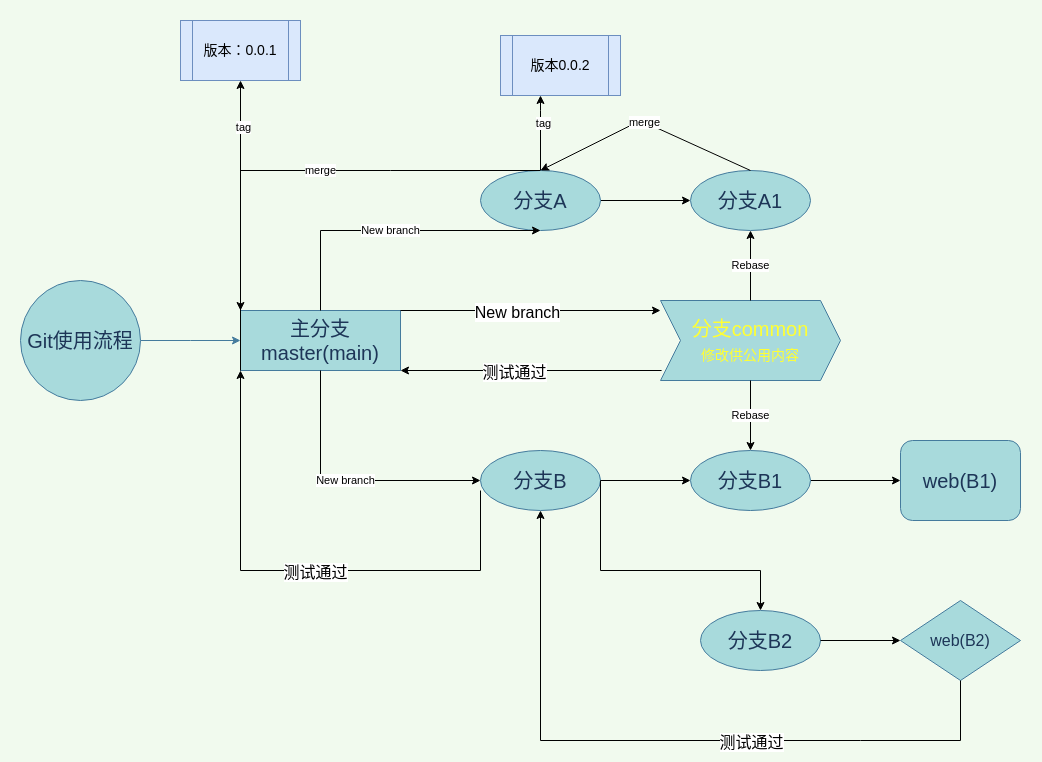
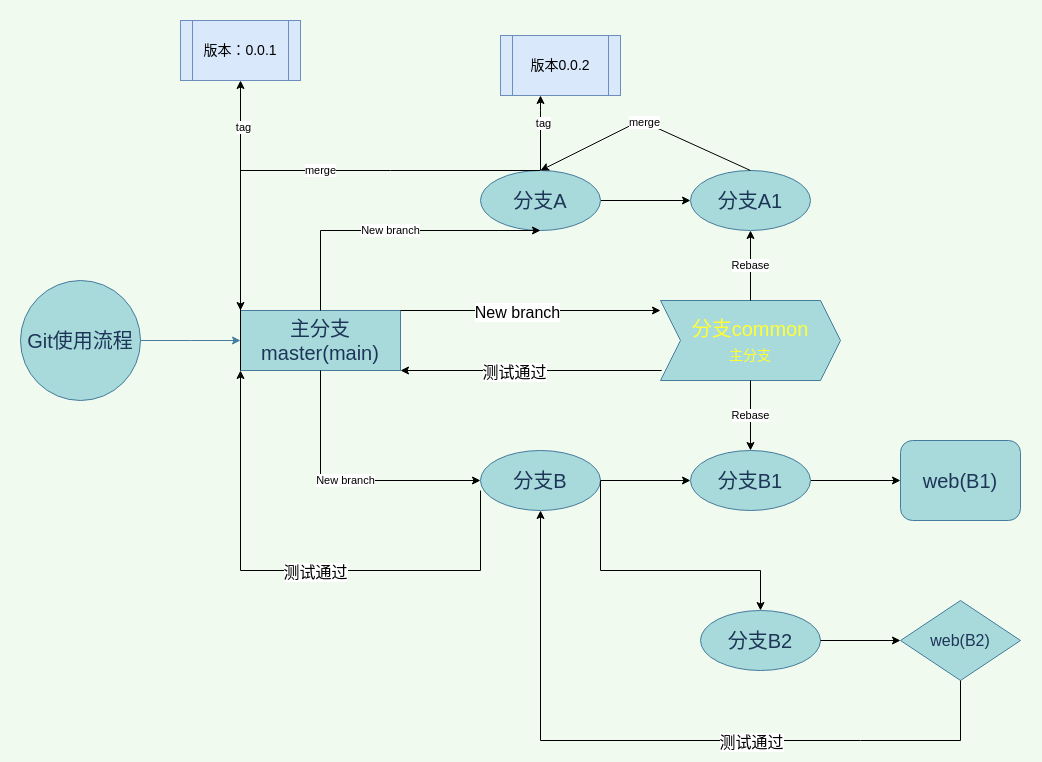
  <mxCell id="0" />
  <mxCell id="1" parent="0" />
  <mxCell id="2" value="" style="edgeStyle=orthogonalEdgeStyle;rounded=0;orthogonalLoop=1;jettySize=auto;html=1;fontSize=20;labelBackgroundColor=#F1FAEE;strokeColor=#457B9D;fontColor=#1D3557;" parent="1" source="3" edge="1"><mxGeometry relative="1" as="geometry"><mxPoint x="240" y="340" as="targetPoint" /></mxGeometry></mxCell>
  <mxCell id="3" value="Git使用流程" style="ellipse;whiteSpace=wrap;html=1;aspect=fixed;shadow=0;fontSize=20;fillColor=#A8DADC;strokeColor=#457B9D;fontColor=#1D3557;" parent="1" vertex="1"><mxGeometry x="20" y="280" width="120" height="120" as="geometry" /></mxCell>
  <mxCell id="4" value="主分支&lt;br&gt;master(main)" style="rounded=0;whiteSpace=wrap;html=1;shadow=0;fontSize=20;fillColor=#A8DADC;strokeColor=#457B9D;fontColor=#1D3557;" parent="1" vertex="1"><mxGeometry x="240" y="310" width="160" height="60" as="geometry" /></mxCell>
  <mxCell id="5" value="" style="edgeStyle=orthogonalEdgeStyle;rounded=0;orthogonalLoop=1;jettySize=auto;html=1;" parent="1" source="8" target="12" edge="1"><mxGeometry relative="1" as="geometry" /></mxCell>
  <mxCell id="6" value="" style="edgeStyle=orthogonalEdgeStyle;rounded=0;orthogonalLoop=1;jettySize=auto;html=1;" parent="1" source="8" target="28" edge="1"><mxGeometry relative="1" as="geometry"><Array as="points"><mxPoint x="540" y="110" /><mxPoint x="540" y="110" /></Array></mxGeometry></mxCell>
  <mxCell id="7" value="tag" style="edgeLabel;html=1;align=center;verticalAlign=middle;resizable=0;points=[];" vertex="1" connectable="0" parent="6"><mxGeometry x="0.289" y="-2" relative="1" as="geometry"><mxPoint as="offset" /></mxGeometry></mxCell>
  <mxCell id="8" value="分支A" style="ellipse;whiteSpace=wrap;html=1;fontSize=20;rounded=0;shadow=0;fillColor=#A8DADC;strokeColor=#457B9D;fontColor=#1D3557;" parent="1" vertex="1"><mxGeometry x="480" y="170" width="120" height="60" as="geometry" /></mxCell>
  <mxCell id="9" value="分支B" style="ellipse;whiteSpace=wrap;html=1;fontSize=20;rounded=0;shadow=0;fillColor=#A8DADC;strokeColor=#457B9D;fontColor=#1D3557;" parent="1" vertex="1"><mxGeometry x="480" y="450" width="120" height="60" as="geometry" /></mxCell>
- <mxCell id="10" value="&lt;font style=&quot;&quot;&gt;&lt;font style=&quot;font-size: 20px;&quot;&gt;分支common&lt;/font&gt;&lt;br&gt;&lt;span style=&quot;font-size: 14px;&quot;&gt;修改供公用内容&lt;/span&gt;&lt;/font&gt;" style="shape=step;perimeter=stepPerimeter;whiteSpace=wrap;html=1;fixedSize=1;fontSize=20;fillColor=#A8DADC;strokeColor=#457B9D;fontColor=#FFFF33;rounded=0;shadow=0;" parent="1" vertex="1"><mxGeometry x="660" y="300" width="180" height="80" as="geometry" /></mxCell>
+ <mxCell id="10" value="&lt;font style=&quot;&quot;&gt;&lt;font style=&quot;font-size: 20px;&quot;&gt;分支common&lt;/font&gt;&lt;br&gt;&lt;span style=&quot;font-size: 14px;&quot;&gt;主分支&lt;/span&gt;&lt;/font&gt;" style="shape=step;perimeter=stepPerimeter;whiteSpace=wrap;html=1;fixedSize=1;fontSize=20;fillColor=#A8DADC;strokeColor=#457B9D;fontColor=#FFFF33;rounded=0;shadow=0;" parent="1" vertex="1"><mxGeometry x="660" y="300" width="180" height="80" as="geometry" /></mxCell>
  <mxCell id="11" value="Rebase" style="endArrow=classic;html=1;rounded=0;exitX=0.5;exitY=0;exitDx=0;exitDy=0;entryX=0.5;entryY=1;entryDx=0;entryDy=0;" parent="1" source="10" target="12" edge="1"><mxGeometry relative="1" as="geometry"><mxPoint x="520" y="380" as="sourcePoint" /><mxPoint x="680" y="380" as="targetPoint" /></mxGeometry></mxCell>
  <mxCell id="12" value="分支A1" style="ellipse;whiteSpace=wrap;html=1;fontSize=20;fillColor=#A8DADC;strokeColor=#457B9D;fontColor=#1D3557;rounded=0;shadow=0;" parent="1" vertex="1"><mxGeometry x="690" y="170" width="120" height="60" as="geometry" /></mxCell>
  <mxCell id="13" value="New branch" style="endArrow=classic;html=1;rounded=0;entryX=0.5;entryY=1;entryDx=0;entryDy=0;" parent="1" target="8" edge="1"><mxGeometry width="50" height="50" relative="1" as="geometry"><mxPoint x="320" y="310" as="sourcePoint" /><mxPoint x="370" y="260" as="targetPoint" /><Array as="points"><mxPoint x="320" y="230" /></Array></mxGeometry></mxCell>
  <mxCell id="14" value="New branch" style="endArrow=classic;html=1;rounded=0;entryX=0;entryY=0.5;entryDx=0;entryDy=0;exitX=0.5;exitY=1;exitDx=0;exitDy=0;" parent="1" source="4" target="9" edge="1"><mxGeometry width="50" height="50" relative="1" as="geometry"><mxPoint x="330" y="510" as="sourcePoint" /><mxPoint x="380" y="460" as="targetPoint" /><Array as="points"><mxPoint x="320" y="480" /></Array></mxGeometry></mxCell>
  <mxCell id="15" value="" style="edgeStyle=orthogonalEdgeStyle;rounded=0;orthogonalLoop=1;jettySize=auto;html=1;fontSize=16;" edge="1" parent="1" source="16" target="35"><mxGeometry relative="1" as="geometry" /></mxCell>
  <mxCell id="16" value="分支B1" style="ellipse;whiteSpace=wrap;html=1;fontSize=20;fillColor=#A8DADC;strokeColor=#457B9D;fontColor=#1D3557;rounded=0;shadow=0;" parent="1" vertex="1"><mxGeometry x="690" y="450" width="120" height="60" as="geometry" /></mxCell>
  <mxCell id="17" value="" style="endArrow=classic;html=1;rounded=0;entryX=0;entryY=0.5;entryDx=0;entryDy=0;exitX=1;exitY=0.5;exitDx=0;exitDy=0;" parent="1" source="9" target="16" edge="1"><mxGeometry width="50" height="50" relative="1" as="geometry"><mxPoint x="560" y="590" as="sourcePoint" /><mxPoint x="610" y="540" as="targetPoint" /></mxGeometry></mxCell>
  <mxCell id="18" value="Rebase" style="endArrow=classic;html=1;rounded=0;exitX=0.5;exitY=1;exitDx=0;exitDy=0;entryX=0.5;entryY=0;entryDx=0;entryDy=0;" parent="1" source="10" target="16" edge="1"><mxGeometry relative="1" as="geometry"><mxPoint x="870" y="450" as="sourcePoint" /><mxPoint x="870" y="380" as="targetPoint" /></mxGeometry></mxCell>
  <mxCell id="19" value="" style="endArrow=classic;html=1;rounded=0;entryX=1;entryY=1;entryDx=0;entryDy=0;exitX=0.006;exitY=0.875;exitDx=0;exitDy=0;exitPerimeter=0;" parent="1" source="10" target="4" edge="1"><mxGeometry width="50" height="50" relative="1" as="geometry"><mxPoint x="650" y="370" as="sourcePoint" /><mxPoint x="1030" y="340" as="targetPoint" /><Array as="points" /></mxGeometry></mxCell>
  <mxCell id="20" value="测试通过" style="edgeLabel;html=1;align=center;verticalAlign=middle;resizable=0;points=[];fontSize=16;" vertex="1" connectable="0" parent="19"><mxGeometry x="0.134" y="1" relative="1" as="geometry"><mxPoint as="offset" /></mxGeometry></mxCell>
  <mxCell id="21" value="&lt;br&gt;" style="endArrow=classic;html=1;rounded=0;" parent="1" edge="1"><mxGeometry width="50" height="50" relative="1" as="geometry"><mxPoint x="400" y="310" as="sourcePoint" /><mxPoint x="660" y="310" as="targetPoint" /></mxGeometry></mxCell>
  <mxCell id="22" value="New branch" style="edgeLabel;html=1;align=center;verticalAlign=middle;resizable=0;points=[];fontSize=16;" vertex="1" connectable="0" parent="21"><mxGeometry x="-0.108" y="-1" relative="1" as="geometry"><mxPoint as="offset" /></mxGeometry></mxCell>
  <mxCell id="23" value="merge" style="endArrow=classic;html=1;rounded=0;entryX=0.5;entryY=0;entryDx=0;entryDy=0;exitX=0.5;exitY=0;exitDx=0;exitDy=0;" parent="1" source="12" target="8" edge="1"><mxGeometry width="50" height="50" relative="1" as="geometry"><mxPoint x="560" y="370" as="sourcePoint" /><mxPoint x="610" y="320" as="targetPoint" /><Array as="points"><mxPoint x="640" y="120" /></Array></mxGeometry></mxCell>
  <mxCell id="24" value="merge" style="endArrow=classic;html=1;rounded=0;entryX=0;entryY=0;entryDx=0;entryDy=0;exitX=0.5;exitY=0;exitDx=0;exitDy=0;" parent="1" source="8" target="4" edge="1"><mxGeometry width="50" height="50" relative="1" as="geometry"><mxPoint x="150" y="210" as="sourcePoint" /><mxPoint x="200" y="160" as="targetPoint" /><Array as="points"><mxPoint x="390" y="170" /><mxPoint x="240" y="170" /></Array></mxGeometry></mxCell>
  <mxCell id="25" value="版本：0.0.1" style="shape=process;whiteSpace=wrap;html=1;backgroundOutline=1;fillColor=#dae8fc;strokeColor=#6c8ebf;fontSize=14;" parent="1" vertex="1"><mxGeometry x="180" y="20" width="120" height="60" as="geometry" /></mxCell>
  <mxCell id="26" value="" style="endArrow=classic;html=1;rounded=0;exitX=0;exitY=1;exitDx=0;exitDy=0;" parent="1" source="4" edge="1"><mxGeometry width="50" height="50" relative="1" as="geometry"><mxPoint x="220" y="550" as="sourcePoint" /><mxPoint x="240" y="80" as="targetPoint" /></mxGeometry></mxCell>
  <mxCell id="27" value="tag" style="edgeLabel;html=1;align=center;verticalAlign=middle;resizable=0;points=[];" vertex="1" connectable="0" parent="26"><mxGeometry x="0.683" y="-2" relative="1" as="geometry"><mxPoint as="offset" /></mxGeometry></mxCell>
  <mxCell id="28" value="版本0.0.2" style="shape=process;whiteSpace=wrap;html=1;backgroundOutline=1;fontSize=14;fillColor=#dae8fc;strokeColor=#6c8ebf;rounded=0;shadow=0;" parent="1" vertex="1"><mxGeometry x="500" y="35" width="120" height="60" as="geometry" /></mxCell>
  <mxCell id="29" value="web(B2)" style="rhombus;whiteSpace=wrap;html=1;fontSize=16;fillColor=#A8DADC;strokeColor=#457B9D;fontColor=#1D3557;rounded=0;shadow=0;" vertex="1" parent="1"><mxGeometry x="900" y="600" width="120" height="80" as="geometry" /></mxCell>
  <mxCell id="30" value="" style="endArrow=classic;html=1;rounded=0;fontSize=16;exitX=0;exitY=0.667;exitDx=0;exitDy=0;exitPerimeter=0;" edge="1" parent="1" source="9"><mxGeometry width="50" height="50" relative="1" as="geometry"><mxPoint x="250" y="600" as="sourcePoint" /><mxPoint x="240" y="370" as="targetPoint" /><Array as="points"><mxPoint x="480" y="570" /><mxPoint x="240" y="570" /></Array></mxGeometry></mxCell>
  <mxCell id="31" value="测试通过" style="edgeLabel;html=1;align=center;verticalAlign=middle;resizable=0;points=[];fontSize=16;" vertex="1" connectable="0" parent="30"><mxGeometry x="-0.057" y="1" relative="1" as="geometry"><mxPoint as="offset" /></mxGeometry></mxCell>
  <mxCell id="32" value="分支B2" style="ellipse;whiteSpace=wrap;html=1;fontSize=20;fillColor=#A8DADC;strokeColor=#457B9D;fontColor=#1D3557;rounded=0;shadow=0;" vertex="1" parent="1"><mxGeometry x="700" y="610" width="120" height="60" as="geometry" /></mxCell>
  <mxCell id="33" value="" style="endArrow=classic;html=1;rounded=0;fontSize=16;entryX=0.5;entryY=0;entryDx=0;entryDy=0;" edge="1" parent="1" target="32"><mxGeometry width="50" height="50" relative="1" as="geometry"><mxPoint x="600" y="480" as="sourcePoint" /><mxPoint x="660" y="540" as="targetPoint" /><Array as="points"><mxPoint x="600" y="570" /><mxPoint x="760" y="570" /></Array></mxGeometry></mxCell>
  <mxCell id="34" value="" style="endArrow=classic;html=1;rounded=0;fontSize=16;entryX=0;entryY=0.5;entryDx=0;entryDy=0;exitX=1;exitY=0.5;exitDx=0;exitDy=0;" edge="1" parent="1" source="32" target="29"><mxGeometry width="50" height="50" relative="1" as="geometry"><mxPoint x="550" y="730" as="sourcePoint" /><mxPoint x="620" y="670" as="targetPoint" /><Array as="points" /></mxGeometry></mxCell>
  <mxCell id="35" value="web(B1)" style="whiteSpace=wrap;html=1;fontSize=20;fillColor=#A8DADC;strokeColor=#457B9D;fontColor=#1D3557;shadow=0;rounded=1;" vertex="1" parent="1"><mxGeometry x="900" y="440" width="120" height="80" as="geometry" /></mxCell>
  <mxCell id="36" value="" style="endArrow=classic;html=1;rounded=0;fontSize=16;exitX=0.5;exitY=1;exitDx=0;exitDy=0;" edge="1" parent="1" source="29"><mxGeometry width="50" height="50" relative="1" as="geometry"><mxPoint x="820" y="770" as="sourcePoint" /><mxPoint x="540" y="510" as="targetPoint" /><Array as="points"><mxPoint x="960" y="740" /><mxPoint x="860" y="740" /><mxPoint x="760" y="740" /><mxPoint x="540" y="740" /></Array></mxGeometry></mxCell>
  <mxCell id="37" value="&lt;span style=&quot;color: rgba(0, 0, 0, 0); font-family: monospace; font-size: 0px; text-align: start; background-color: rgb(248, 249, 250);&quot;&gt;%3CmxGraphModel%3E%3Croot%3E%3CmxCell%20id%3D%220%22%2F%3E%3CmxCell%20id%3D%221%22%20parent%3D%220%22%2F%3E%3CmxCell%20id%3D%222%22%20value%3D%22%E6%B5%8B%E8%AF%95%E9%80%9A%E8%BF%87%22%20style%3D%22edgeLabel%3Bhtml%3D1%3Balign%3Dcenter%3BverticalAlign%3Dmiddle%3Bresizable%3D0%3Bpoints%3D%5B%5D%3BfontSize%3D16%3B%22%20vertex%3D%221%22%20connectable%3D%220%22%20parent%3D%221%22%3E%3CmxGeometry%20x%3D%22683%22%20y%3D%22761%22%20as%3D%22geometry%22%2F%3E%3C%2FmxCell%3E%3C%2Froot%3E%3C%2FmxGraphModel%3E测试&lt;/span&gt;" style="edgeLabel;html=1;align=center;verticalAlign=middle;resizable=0;points=[];fontSize=16;" vertex="1" connectable="0" parent="36"><mxGeometry x="-0.234" relative="1" as="geometry"><mxPoint as="offset" /></mxGeometry></mxCell>
  <mxCell id="38" value="测试通过" style="edgeLabel;html=1;align=center;verticalAlign=middle;resizable=0;points=[];fontSize=16;" vertex="1" connectable="0" parent="36"><mxGeometry x="-0.239" y="1" relative="1" as="geometry"><mxPoint as="offset" /></mxGeometry></mxCell>
